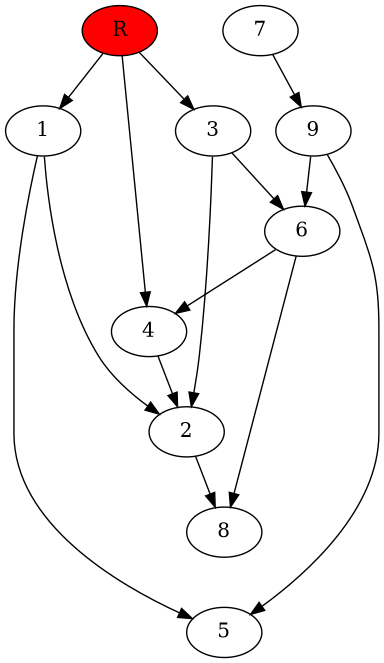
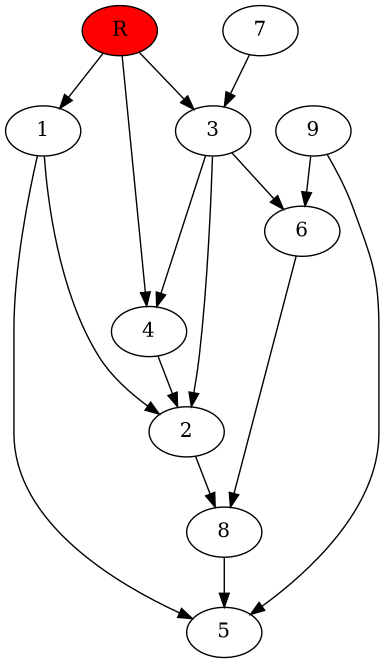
  digraph {
    1
    2
    5
    8
    7
    9
    3
    6
    4
    R [fillcolor="#ff0000" style=filled]
    1 -> 2
    1 -> 5
    2 -> 8
-   7 -> 9
+   8 -> 5
+   7 -> 3
    9 -> 5
    9 -> 6
    3 -> 2
    3 -> 6
    6 -> 8
-   6 -> 4
+   3 -> 4
    4 -> 2
    R -> 1
    R -> 3
    R -> 4
  }
